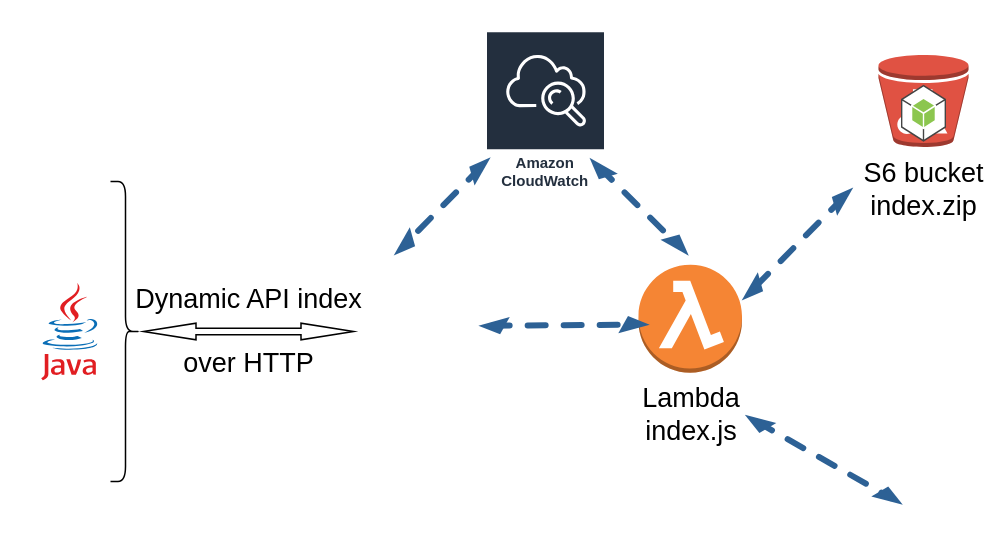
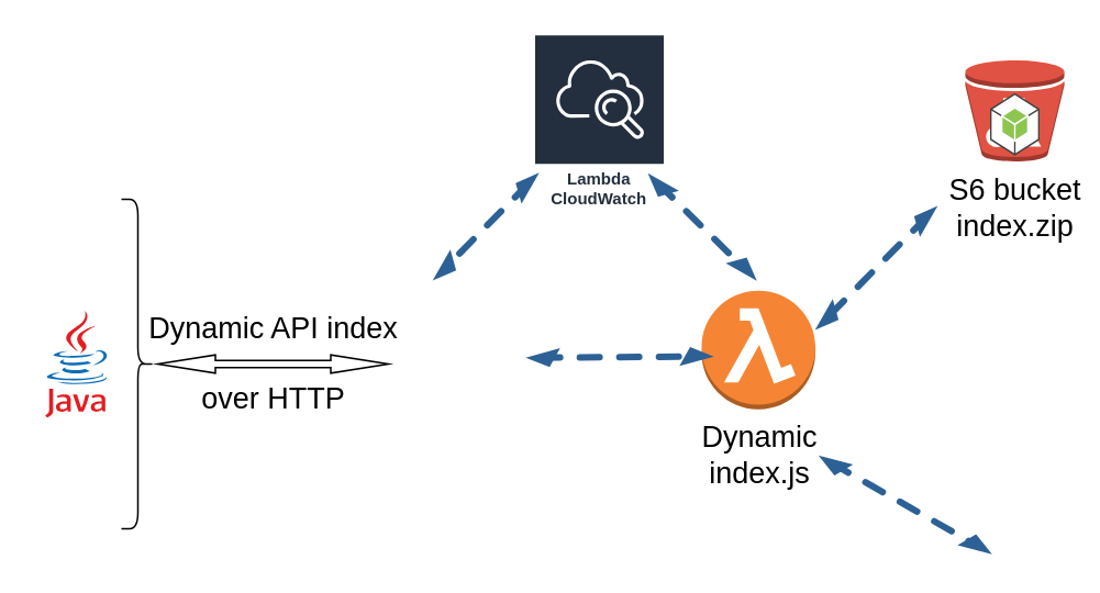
  <mxCell id="0" />
  <mxCell id="1" parent="0" />
- <mxCell id="2" value="&lt;font style=&quot;font-size: 18px&quot;&gt;Lambda&lt;br&gt;index.js&lt;/font&gt;" style="outlineConnect=0;dashed=0;verticalLabelPosition=bottom;verticalAlign=top;align=center;html=1;shape=mxgraph.aws3.lambda_function;fillColor=#F58534;gradientColor=none;" parent="1" vertex="1"><mxGeometry x="425" y="176" width="69" height="72" as="geometry" /></mxCell>
+ <mxCell id="2" value="&lt;font style=&quot;font-size: 18px&quot;&gt;Dynamic&lt;br&gt;index.js&lt;/font&gt;" style="outlineConnect=0;dashed=0;verticalLabelPosition=bottom;verticalAlign=top;align=center;html=1;shape=mxgraph.aws3.lambda_function;fillColor=#F58534;gradientColor=none;" parent="1" vertex="1"><mxGeometry x="425" y="176" width="69" height="72" as="geometry" /></mxCell>
  <mxCell id="3" value="&lt;font style=&quot;font-size: 18px&quot;&gt;S6 bucket&lt;br&gt;index.zip&lt;/font&gt;" style="outlineConnect=0;dashed=0;verticalLabelPosition=bottom;verticalAlign=top;align=center;html=1;shape=mxgraph.aws3.bucket_with_objects;fillColor=#E05243;gradientColor=none;" parent="1" vertex="1"><mxGeometry x="585" y="36" width="60" height="61.5" as="geometry" /></mxCell>
  <mxCell id="4" value="" style="outlineConnect=0;dashed=0;verticalLabelPosition=bottom;verticalAlign=top;align=center;html=1;shape=mxgraph.aws3.android;fillColor=#8CC64F;gradientColor=none;" parent="1" vertex="1"><mxGeometry x="600" y="56" width="30" height="38" as="geometry" /></mxCell>
  <mxCell id="5" value="" style="shape=image;html=1;verticalAlign=top;verticalLabelPosition=bottom;labelBackgroundColor=#ffffff;imageAspect=0;aspect=fixed;image=https://cdn0.iconfinder.com/data/icons/logos-brands-in-colors/128/react-128.png" parent="1" vertex="1"><mxGeometry x="20" y="106" width="48" height="48" as="geometry" /></mxCell>
  <mxCell id="6" value="" style="dashed=0;outlineConnect=0;html=1;align=center;labelPosition=center;verticalLabelPosition=bottom;verticalAlign=top;shape=mxgraph.weblogos.java" parent="1" vertex="1"><mxGeometry x="26.8" y="188" width="38.2" height="65" as="geometry" /></mxCell>
  <mxCell id="7" value="" style="shape=image;html=1;verticalAlign=top;verticalLabelPosition=bottom;labelBackgroundColor=#ffffff;imageAspect=0;aspect=fixed;image=https://cdn4.iconfinder.com/data/icons/logos-and-brands/512/267_Python_logo-128.png" parent="1" vertex="1"><mxGeometry x="20.75" y="291.25" width="46.5" height="46.5" as="geometry" /></mxCell>
  <mxCell id="8" value="" style="verticalLabelPosition=bottom;html=1;verticalAlign=top;strokeWidth=1;align=center;outlineConnect=0;dashed=0;outlineConnect=0;shape=mxgraph.aws3d.dashedEdgeDouble;fillColor=#000000;aspect=fixed;" parent="1" vertex="1"><mxGeometry x="495.87" y="276" width="105.33" height="60" as="geometry" /></mxCell>
  <mxCell id="9" value="" style="verticalLabelPosition=bottom;html=1;verticalAlign=top;strokeWidth=1;align=center;outlineConnect=0;dashed=0;outlineConnect=0;shape=mxgraph.aws3d.dashedEdgeDouble;fillColor=#000000;aspect=fixed;rotation=105;" parent="1" vertex="1"><mxGeometry x="485" y="136" width="91.96" height="52.38" as="geometry" /></mxCell>
  <mxCell id="10" value="" style="verticalLabelPosition=bottom;html=1;verticalAlign=top;strokeWidth=1;align=center;outlineConnect=0;dashed=0;outlineConnect=0;shape=mxgraph.aws3d.dashedEdgeDouble;fillColor=#000000;aspect=fixed;rotation=-30;" parent="1" vertex="1"><mxGeometry x="325.73" y="188" width="99.27" height="56.55" as="geometry" /></mxCell>
  <mxCell id="11" value="" style="shape=curlyBracket;whiteSpace=wrap;html=1;rounded=1;flipH=1;" parent="1" vertex="1"><mxGeometry x="73" y="120.5" width="20" height="200" as="geometry" /></mxCell>
  <mxCell id="12" value="&lt;font style=&quot;font-size: 18px&quot;&gt;Dynamic API index &lt;br&gt;&lt;br&gt;over HTTP&lt;/font&gt;" style="html=1;shadow=0;dashed=0;align=center;verticalAlign=middle;shape=mxgraph.arrows2.twoWayArrow;dy=0.6;dx=35;" parent="1" vertex="1"><mxGeometry x="95" y="215" width="140" height="11" as="geometry" /></mxCell>
- <mxCell id="13" value="Amazon CloudWatch" style="sketch=0;outlineConnect=0;fontColor=#232F3E;gradientColor=none;strokeColor=#ffffff;fillColor=#232F3E;dashed=0;verticalLabelPosition=middle;verticalAlign=bottom;align=center;html=1;whiteSpace=wrap;fontSize=10;fontStyle=1;spacing=3;shape=mxgraph.aws4.productIcon;prIcon=mxgraph.aws4.cloudwatch;" vertex="1" parent="1"><mxGeometry x="323" y="20" width="80" height="110" as="geometry" /></mxCell>
+ <mxCell id="13" value="Lambda CloudWatch" style="sketch=0;outlineConnect=0;fontColor=#232F3E;gradientColor=none;strokeColor=#ffffff;fillColor=#232F3E;dashed=0;verticalLabelPosition=middle;verticalAlign=bottom;align=center;html=1;whiteSpace=wrap;fontSize=10;fontStyle=1;spacing=3;shape=mxgraph.aws4.productIcon;prIcon=mxgraph.aws4.cloudwatch;" vertex="1" parent="1"><mxGeometry x="323" y="20" width="80" height="110" as="geometry" /></mxCell>
  <mxCell id="14" value="" style="verticalLabelPosition=bottom;html=1;verticalAlign=top;strokeWidth=1;align=center;outlineConnect=0;dashed=0;outlineConnect=0;shape=mxgraph.aws3d.dashedEdgeDouble;fillColor=#000000;aspect=fixed;rotation=105;" vertex="1" parent="1"><mxGeometry x="254.15" y="114.33" width="79.96" height="45.54" as="geometry" /></mxCell>
  <mxCell id="15" value="" style="verticalLabelPosition=bottom;html=1;verticalAlign=top;strokeWidth=1;align=center;outlineConnect=0;dashed=0;outlineConnect=0;shape=mxgraph.aws3d.dashedEdgeDouble;fillColor=#000000;aspect=fixed;rotation=15;" vertex="1" parent="1"><mxGeometry x="385" y="114.33" width="80.87" height="46.07" as="geometry" /></mxCell>
